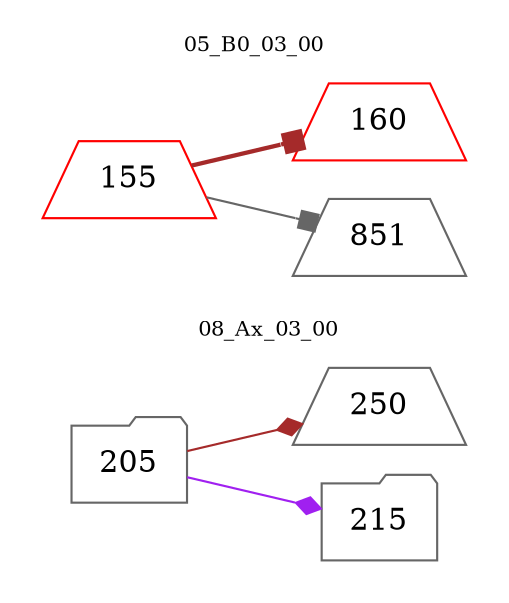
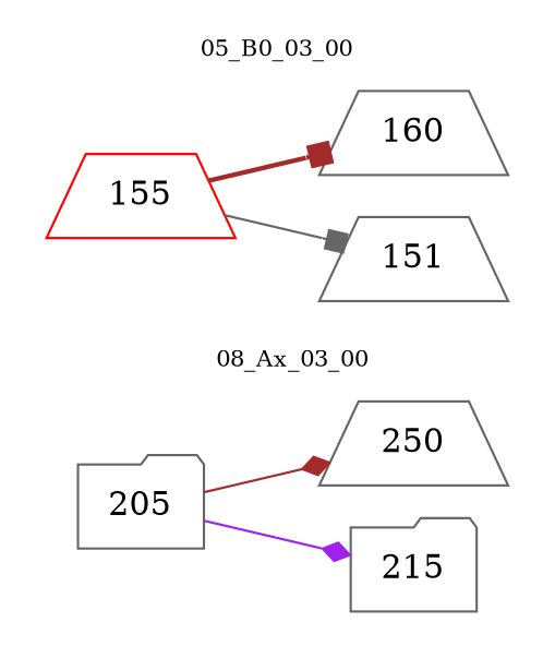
  digraph {
    rankdir=LR
    node [color=gray40 shape=trapezium]
    edge [arrowhead=diamond color=brown style=solid]
    n1 [label=205 shape=folder]
    n2 [label=215 shape=folder]
    n3 [label=250]
    n4 [color=red label=155]
-   n5 [label=851]
-   n6 [color=red label=160]
+   n5 [label=151]
+   n6 [label=160]
    subgraph cluster_1 {
      color=white
      fontsize=10
      label="08_Ax_03_00"
      n1
      n2
      n3
    }
    subgraph cluster_2 {
      color=white
      fontsize=10
      label="05_B0_03_00"
      n4
      n5
      n6
    }
    n1 -> n2 [color=purple]
    n1 -> n3
    n4 -> n5 [arrowhead=box color=gray40]
    n4 -> n6 [arrowhead=box style=bold]
  }
